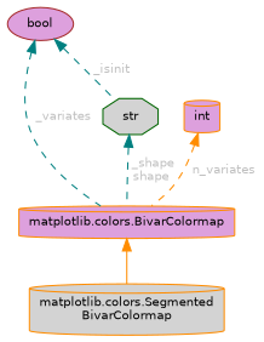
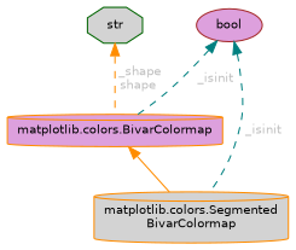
  digraph {
    node [color=darkorange fillcolor=plum fontname=Helvetica fontsize=10 shape=cylinder style=filled]
    edge [color=teal dir=back fontname=Helvetica fontsize=10 labelfontname=Helvetica labelfontsize=10 style=dashed fontcolor=grey]
    n1 [fillcolor=lightgrey fontcolor=black height=0.2 label="matplotlib.colors.Segmented\lBivarColormap" width=0.4]
    n2 [height=0.2 label="matplotlib.colors.BivarColormap" width=0.4]
    n3 [color=darkgreen fillcolor=lightgrey height=0.2 label=str shape=octagon width=0.4]
    n4 [color=brown height=0.2 label=bool shape=ellipse width=0.4]
-   n5 [height=0.2 label=int width=0.4]
    n2 -> n1 [color=darkorange style=solid fontcolor=""]
-   n3 -> n2 [label=" _shape\nshape"]
-   n4 -> n3 [label=" _isinit"]
-   n4 -> n2 [label=" _variates"]
-   n5 -> n2 [color=darkorange label=" n_variates"]
+   n3 -> n2 [color=darkorange label=" _shape\nshape"]
+   n4 -> n1 [label=" _isinit"]
+   n4 -> n2 [label=" _isinit"]
  }
